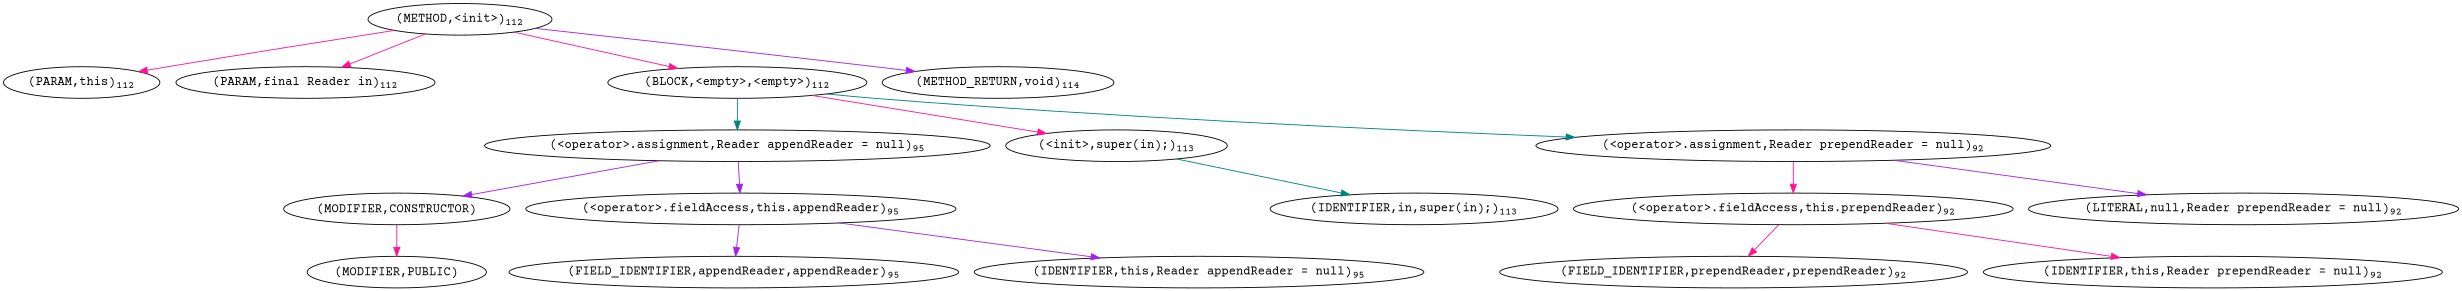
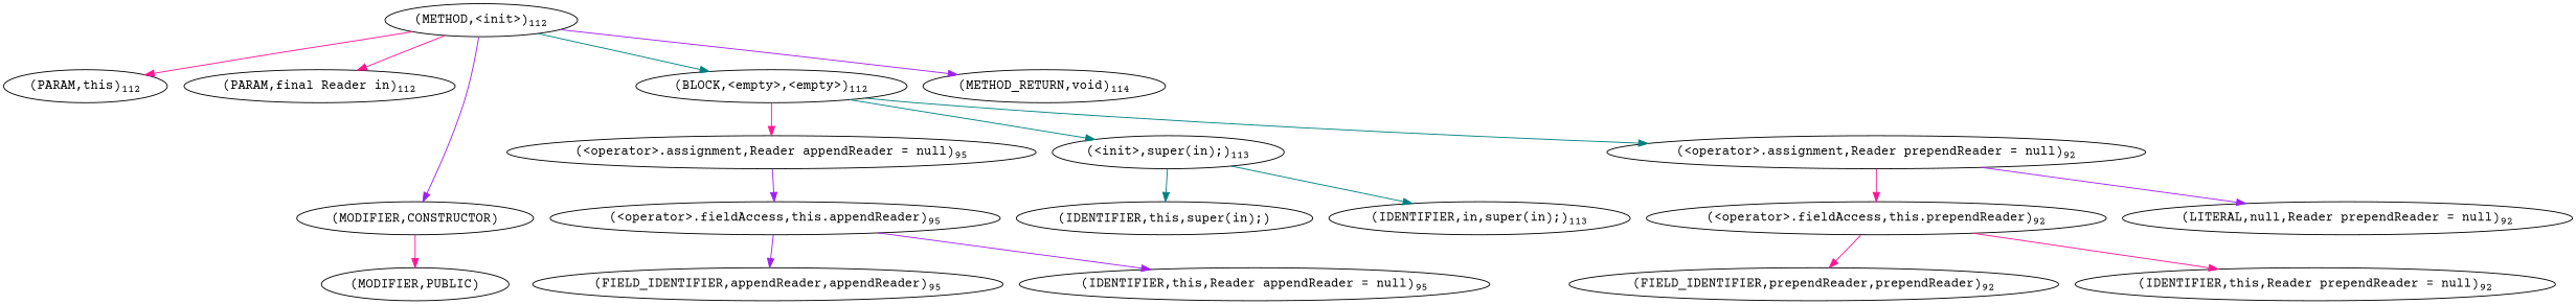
  digraph {
    fontname="Courier Prime"
    node [fontname="Courier Prime"]
    edge [color=deeppink fontname="Courier Prime"]
    n1 [label=<(METHOD,&lt;init&gt;)<SUB>112</SUB>>]
    n2 [label=<(PARAM,this)<SUB>112</SUB>>]
    n3 [label=<(PARAM,final Reader in)<SUB>112</SUB>>]
    n4 [label=<(BLOCK,&lt;empty&gt;,&lt;empty&gt;)<SUB>112</SUB>>]
    n5 [label=<(MODIFIER,CONSTRUCTOR)>]
    n6 [label=<(METHOD_RETURN,void)<SUB>114</SUB>>]
    n7 [label=<(&lt;operator&gt;.assignment,Reader prependReader = null)<SUB>92</SUB>>]
    n8 [label=<(&lt;operator&gt;.assignment,Reader appendReader = null)<SUB>95</SUB>>]
    n9 [label=<(&lt;init&gt;,super(in);)<SUB>113</SUB>>]
    n10 [label=<(MODIFIER,PUBLIC)>]
    n11 [label=<(&lt;operator&gt;.fieldAccess,this.prependReader)<SUB>92</SUB>>]
    n12 [label=<(LITERAL,null,Reader prependReader = null)<SUB>92</SUB>>]
    n13 [label=<(&lt;operator&gt;.fieldAccess,this.appendReader)<SUB>95</SUB>>]
+   n14 [label=<(IDENTIFIER,this,super(in);)>]
    n15 [label=<(IDENTIFIER,in,super(in);)<SUB>113</SUB>>]
    n16 [label=<(IDENTIFIER,this,Reader prependReader = null)<SUB>92</SUB>>]
    n17 [label=<(FIELD_IDENTIFIER,prependReader,prependReader)<SUB>92</SUB>>]
    n18 [label=<(IDENTIFIER,this,Reader appendReader = null)<SUB>95</SUB>>]
    n19 [label=<(FIELD_IDENTIFIER,appendReader,appendReader)<SUB>95</SUB>>]
    n1 -> n2
    n1 -> n3
-   n1 -> n4
-   n8 -> n5 [color=purple]
+   n1 -> n4 [color=teal]
+   n1 -> n5 [color=purple]
    n1 -> n6 [color=purple]
    n4 -> n7 [color=teal]
-   n4 -> n8 [color=teal]
-   n4 -> n9
+   n4 -> n8
+   n4 -> n9 [color=teal]
    n5 -> n10
    n7 -> n11
    n7 -> n12 [color=purple]
    n8 -> n13 [color=purple]
+   n9 -> n14 [color=teal]
    n9 -> n15 [color=teal]
    n11 -> n16
    n11 -> n17
    n13 -> n18 [color=purple]
    n13 -> n19 [color=purple]
  }
